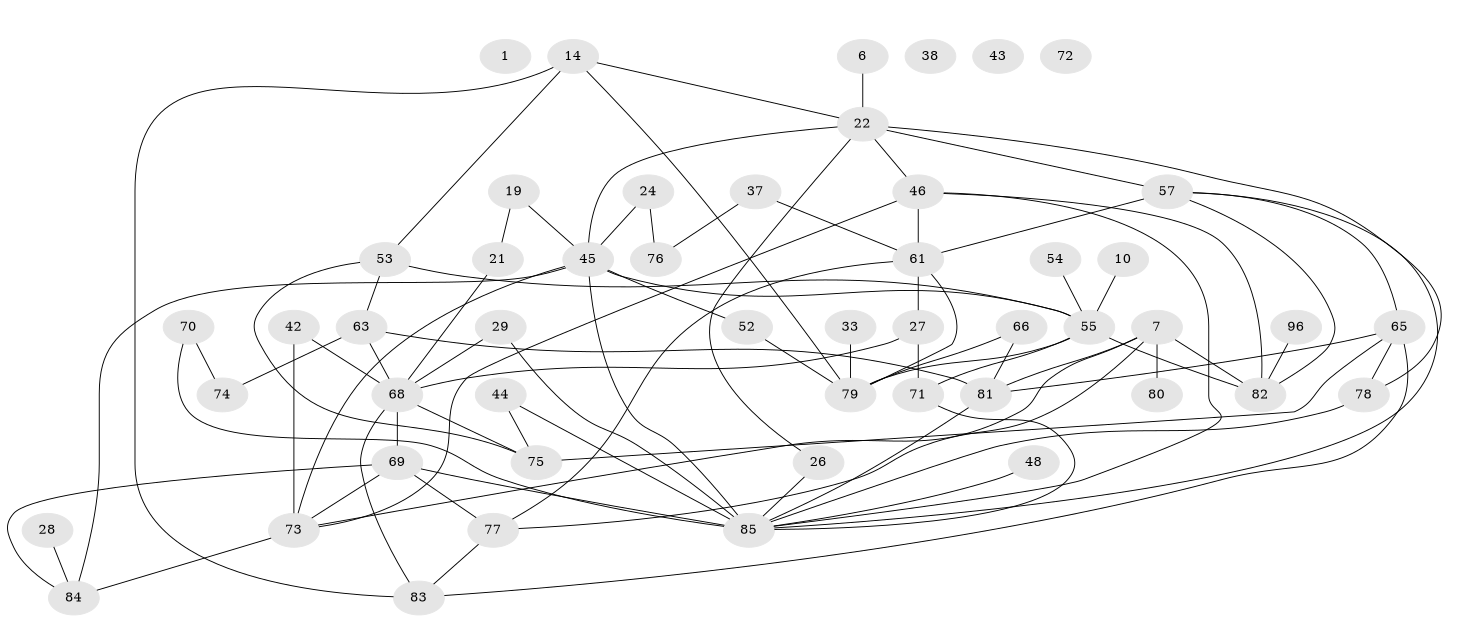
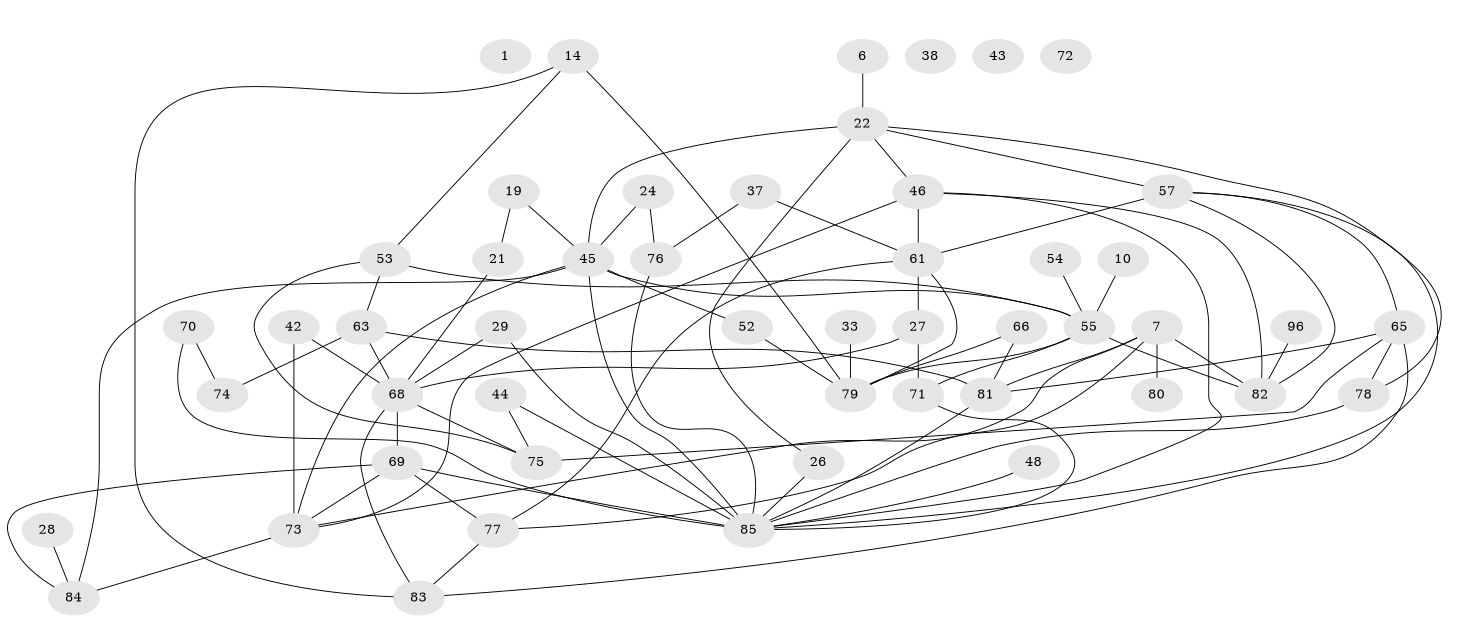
  graph {
    node [color=gray90 style=filled]
    1
    22 [super="+5"]
    45 [super="+20"]
    26
    46
    57 [super="+23"]
    78
    6
    73 [super="+9"]
    84
    n11 [label=7]
    77 [super="+27+34+49"]
    80
    81 [super="+25"]
    82 [super="+50"]
    83
    85 [super="+64+59+62"]
    55 [super="+41+18"]
    79 [super="+60"]
    71
    10
    14
    53 [super="+30"]
    75
    63 [super="+40+39"]
    76
    19
    21
    68 [super="+2"]
    52
    69 [super="+3+47"]
    61 [super="+7"]
    65 [super="+58"]
    24 [super="+11"]
    28
    29
    33
    n38 [label=27 super="+51"]
    37
    38
    42
    43
    44
    48
    74
    54
    n47 [label=96]
    66 [super="+35"]
    70
    72
    22 -- 45 [weight=2]
    22 -- 26
    22 -- 46
    22 -- 57 [weight=2]
    22 -- 78
    45 -- 73
    45 -- 84
    45 -- 85 [weight=2]
    45 -- 55 [weight=3]
    45 -- 52
    26 -- 85
    46 -- 73
    46 -- 82
    46 -- 85
    46 -- 61
    57 -- 82
    57 -- 85
    57 -- 61
    57 -- 65
    78 -- 85
    6 -- 22
    73 -- 84
    n11 -- 73
    n11 -- 77
    n11 -- 80
    n11 -- 81 [weight=2]
    n11 -- 82
    77 -- 83
    81 -- 85
    55 -- 82
    55 -- 79
    55 -- 71 [weight=2]
    71 -- 85
    10 -- 55
-   14 -- 22
    14 -- 83
    14 -- 79
    14 -- 53
    53 -- 55
    53 -- 75
    53 -- 63
    63 -- 81
    63 -- 68
    63 -- 74
+   76 -- 85
    19 -- 45
    19 -- 21
    21 -- 68
    68 -- 83
    68 -- 75
    68 -- 69
    52 -- 79
    69 -- 73
    69 -- 84
    69 -- 77
    69 -- 85 [weight=3]
    61 -- 77
    61 -- 79 [weight=2]
    61 -- n38 [weight=2]
    65 -- 78
    65 -- 81
    65 -- 83
    65 -- 75
    24 -- 45
    24 -- 76
    28 -- 84
    29 -- 85
    29 -- 68
    33 -- 79
    n38 -- 71 [weight=2]
    n38 -- 68
    37 -- 76
    37 -- 61
    42 -- 73
    42 -- 68
    44 -- 85
    44 -- 75
    48 -- 85
    54 -- 55
    n47 -- 82
    66 -- 81
    66 -- 79
    70 -- 85
    70 -- 74
  }
